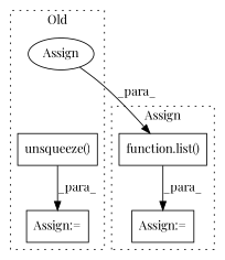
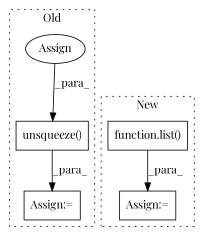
  digraph {
    fontname="Playfair Display"
    node [a=75 fontname="Playfair Display" l=3 shape=box]
    edge [fontname="Playfair Display"]
    n1 [l="17,1" label="unsqueeze()" s="3649,3667"]
    n2 [a=76 l=1 label=Assign s=3666 shape=ellipse]
    n3 [a=68 label="Assign:=" s=3719]
    n4 [l="5,1" label="function.list()" s="3307,3324"]
    n5 [a=68 label="Assign:=" s=3304]
    subgraph cluster_1 {
      label=Old
      style=dotted
      n1
      n2
      n3
    }
    subgraph cluster_2 {
-     label=Assign
+     label=New
      style=dotted
      n4
      n5
    }
    n1 -> n3 [label=_para_]
-   n2 -> n4 [label=_para_]
+   n2 -> n1 [label=_para_]
    n4 -> n5 [label=_para_]
  }
